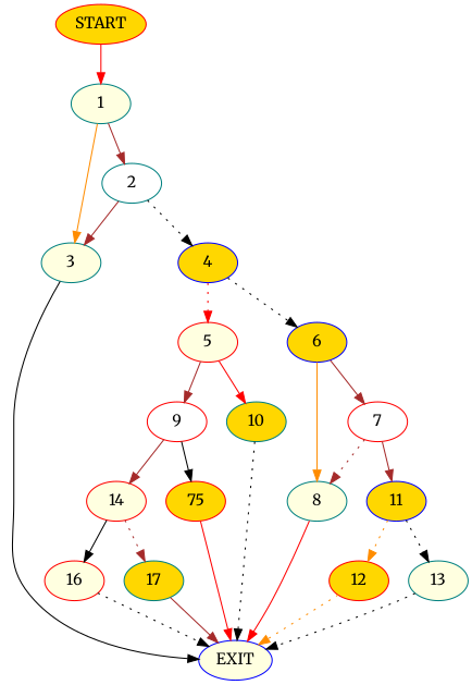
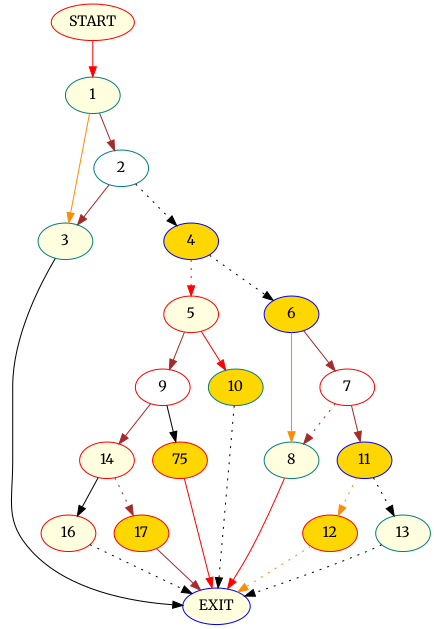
  digraph {
    fontname=Merriweather
    node [color=red fillcolor=lightyellow fontname=Merriweather style=filled]
    edge [color=brown fontname=Merriweather style=solid]
-   n1 [fillcolor=gold label=START]
+   n1 [label=START]
    1 [color=teal]
    2 [color=teal fillcolor=white]
    3 [color=teal]
    n5 [color=blue label=EXIT]
    4 [color=blue fillcolor=gold]
    5
    6 [color=blue fillcolor=gold]
    9 [fillcolor=white]
    10 [color=teal fillcolor=gold]
    7 [fillcolor=white]
    8 [color=teal]
    14
    n14 [fillcolor=gold label=75]
    11 [color=blue fillcolor=gold]
    12 [fillcolor=gold]
    13 [color=teal]
    16
-   17 [color=teal fillcolor=gold]
+   17 [fillcolor=gold]
    n1 -> 1 [color=red]
    1 -> 2
    1 -> 3 [color=darkorange]
    2 -> 3
    2 -> 4 [color=black style=dotted]
    3 -> n5 [color=black]
    4 -> 5 [color=red style=dotted]
    4 -> 6 [color=black style=dotted]
    5 -> 9
    5 -> 10 [color=red]
    6 -> 7
    6 -> 8 [color=darkorange]
    9 -> 14
    9 -> n14 [color=black]
    10 -> n5 [color=black style=dotted]
    7 -> 8 [style=dotted]
    7 -> 11
    8 -> n5 [color=red]
    14 -> 16 [color=black]
    14 -> 17 [style=dotted]
    n14 -> n5 [color=red]
    11 -> 12 [color=darkorange style=dotted]
    11 -> 13 [color=black style=dotted]
    12 -> n5 [color=darkorange style=dotted]
    13 -> n5 [color=black style=dotted]
    16 -> n5 [color=black style=dotted]
    17 -> n5
  }
